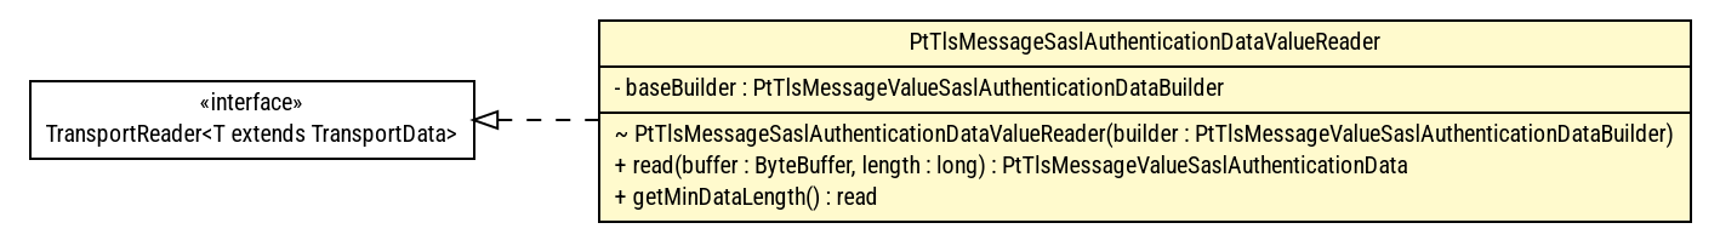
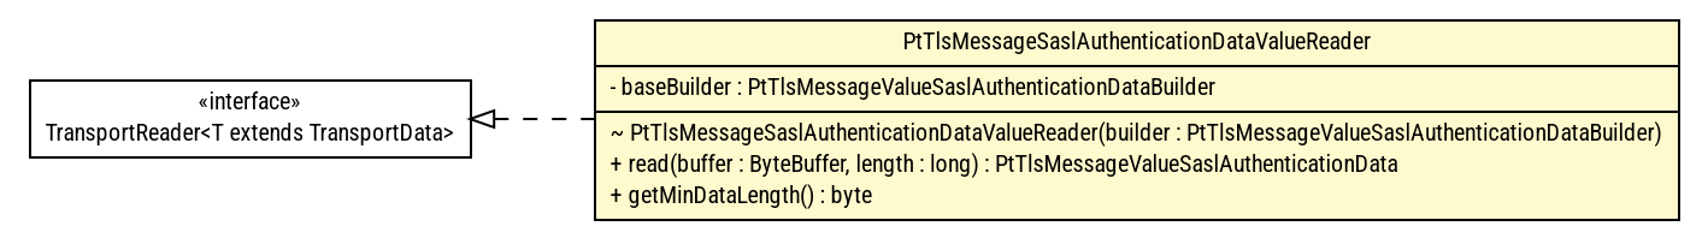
  digraph {
    nodesep=0.25
    ranksep=0.5
    rankdir=LR
    fontname="Roboto Condensed"
    node [fontcolor=black fontname="Roboto Condensed" fontsize=10.0 shape=plaintext]
    n1 [label=<<table title="de.hsbremen.tc.tnc.message.t.serialize.bytebuffer.TransportReader" border="0" cellborder="1" cellspacing="0" cellpadding="2" port="p" href="../../../../../../../de/hsbremen/tc/tnc/message/t/serialize/bytebuffer/TransportReader.html"> 		<tr><td><table border="0" cellspacing="0" cellpadding="1"> <tr><td align="center" balign="center"> &#171;interface&#187; </td></tr> <tr><td align="center" balign="center"> TransportReader&lt;T extends TransportData&gt; </td></tr> 		</table></td></tr> 		</table>>]
-   n2 [label=<<table title="org.ietf.nea.pt.serialize.reader.bytebuffer.PtTlsMessageSaslAuthenticationDataValueReader" border="0" cellborder="1" cellspacing="0" cellpadding="2" port="p" bgcolor="lemonChiffon" href="./PtTlsMessageSaslAuthenticationDataValueReader.html"> 		<tr><td><table border="0" cellspacing="0" cellpadding="1"> <tr><td align="center" balign="center"> PtTlsMessageSaslAuthenticationDataValueReader </td></tr> 		</table></td></tr> 		<tr><td><table border="0" cellspacing="0" cellpadding="1"> <tr><td align="left" balign="left"> - baseBuilder : PtTlsMessageValueSaslAuthenticationDataBuilder </td></tr> 		</table></td></tr> 		<tr><td><table border="0" cellspacing="0" cellpadding="1"> <tr><td align="left" balign="left"> ~ PtTlsMessageSaslAuthenticationDataValueReader(builder : PtTlsMessageValueSaslAuthenticationDataBuilder) </td></tr> <tr><td align="left" balign="left"> + read(buffer : ByteBuffer, length : long) : PtTlsMessageValueSaslAuthenticationData </td></tr> <tr><td align="left" balign="left"> + getMinDataLength() : read </td></tr> 		</table></td></tr> 		</table>>]
+   n2 [label=<<table title="org.ietf.nea.pt.serialize.reader.bytebuffer.PtTlsMessageSaslAuthenticationDataValueReader" border="0" cellborder="1" cellspacing="0" cellpadding="2" port="p" bgcolor="lemonChiffon" href="./PtTlsMessageSaslAuthenticationDataValueReader.html"> 		<tr><td><table border="0" cellspacing="0" cellpadding="1"> <tr><td align="center" balign="center"> PtTlsMessageSaslAuthenticationDataValueReader </td></tr> 		</table></td></tr> 		<tr><td><table border="0" cellspacing="0" cellpadding="1"> <tr><td align="left" balign="left"> - baseBuilder : PtTlsMessageValueSaslAuthenticationDataBuilder </td></tr> 		</table></td></tr> 		<tr><td><table border="0" cellspacing="0" cellpadding="1"> <tr><td align="left" balign="left"> ~ PtTlsMessageSaslAuthenticationDataValueReader(builder : PtTlsMessageValueSaslAuthenticationDataBuilder) </td></tr> <tr><td align="left" balign="left"> + read(buffer : ByteBuffer, length : long) : PtTlsMessageValueSaslAuthenticationData </td></tr> <tr><td align="left" balign="left"> + getMinDataLength() : byte </td></tr> 		</table></td></tr> 		</table>>]
    n1 -> n2 [arrowtail=empty dir=back fontname="Roboto Condensed" fontsize=10 headport=p labelfontname=Helvetica labelfontsize=10 style=dashed tailport=p]
  }
